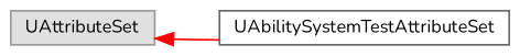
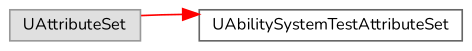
  digraph {
    rankdir=LR
    fontname=Nunito
    node [fontname=Nunito fontsize=10 shape=box style=filled]
    n1 [color=grey60 fillcolor="#E0E0E0" height=0.2 label=UAttributeSet width=0.4]
    n2 [color=grey40 fillcolor=white height=0.2 label=UAbilitySystemTestAttributeSet width=0.4]
-   n1 -> n2 [color=red dir=back fontname=Nunito fontsize=10 labelfontname=Helvetica labelfontsize=10 style=solid]
+   n2 -> n1 [color=red dir=back fontname=Nunito fontsize=10 labelfontname=Helvetica labelfontsize=10 style=solid]
  }
